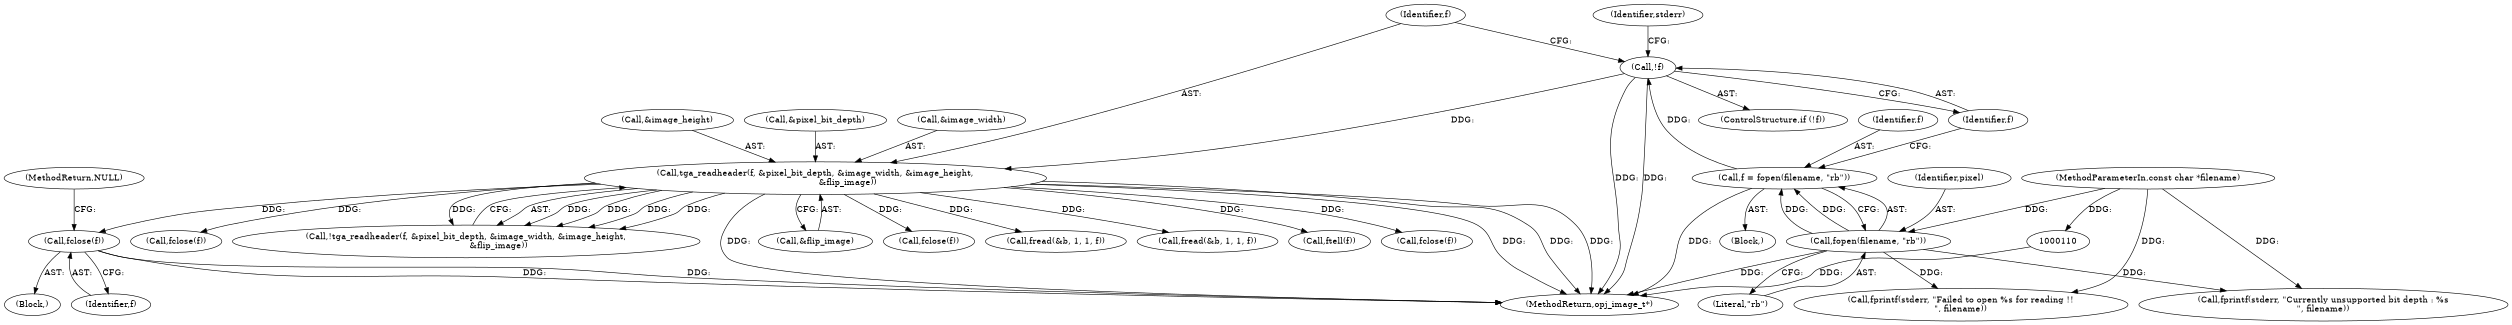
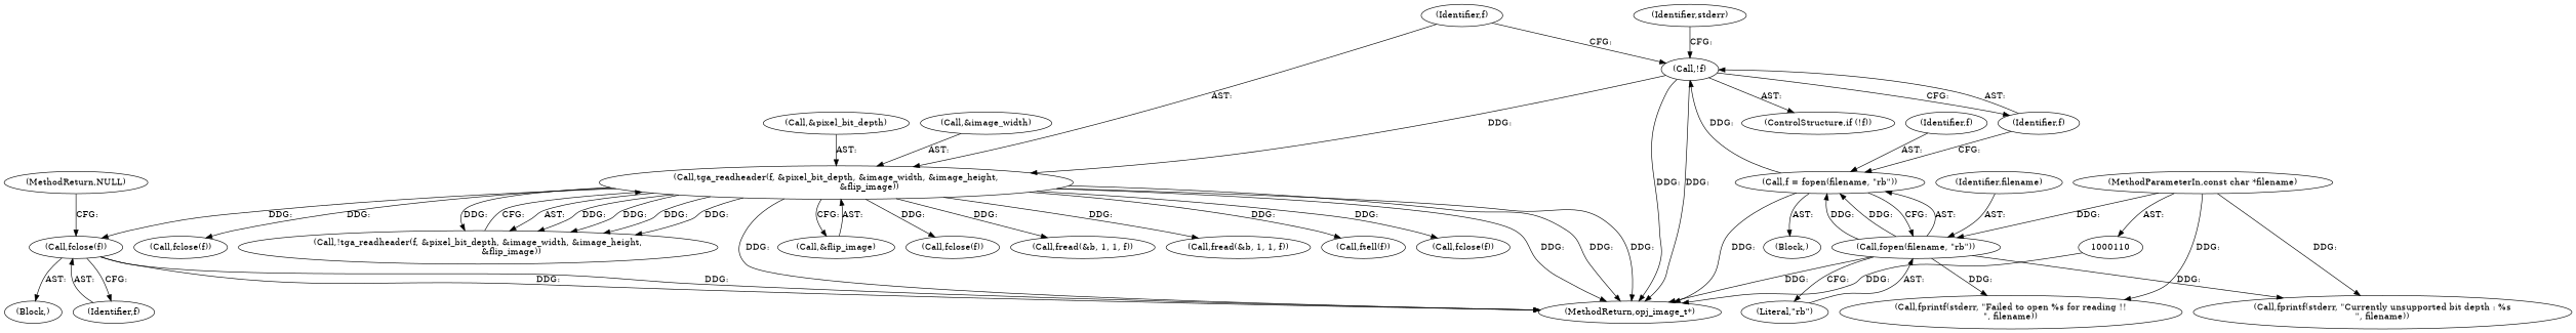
  digraph {
    n1 [label="(Call,fclose(f))"]
    n2 [label="(Block,)"]
    n3 [label="(Identifier,f)"]
    n4 [label="(MethodReturn,opj_image_t*)"]
    n5 [label="(Call,tga_readheader(f, &pixel_bit_depth, &image_width, &image_height,\n                        &flip_image))"]
    n6 [label="(Call,fclose(f))"]
    n7 [label="(Call,!tga_readheader(f, &pixel_bit_depth, &image_width, &image_height,\n                        &flip_image))"]
    n8 [label="(Call,&flip_image)"]
    n9 [label="(Call,fclose(f))"]
    n10 [label="(Call,fread(&b, 1, 1, f))"]
    n11 [label="(Call,fread(&b, 1, 1, f))"]
    n12 [label="(Call,ftell(f))"]
    n13 [label="(Call,fclose(f))"]
    n14 [label="(Call,!f)"]
    n15 [label="(ControlStructure,if (!f))"]
    n16 [label="(Identifier,f)"]
    n17 [label="(Call,f = fopen(filename, \"rb\"))"]
    n18 [label="(Call,fopen(filename, \"rb\"))"]
    n19 [label="(Block,)"]
    n20 [label="(Call,fprintf(stderr, \"Failed to open %s for reading !!\n\", filename))"]
    n21 [label="(Call,fprintf(stderr, \"Currently unsupported bit depth : %s\n\", filename))"]
    n22 [label="(Literal,\"rb\")"]
    n23 [label="(MethodParameterIn,const char *filename)"]
    1000110
-   n25 [label="(Call,&image_height)"]
    n26 [label="(Identifier,stderr)"]
    n27 [label="(Identifier,f)"]
-   n28 [label="(Identifier,pixel)"]
+   n28 [label="(Identifier,filename)"]
    n29 [label="(MethodReturn,NULL)"]
    n30 [label="(Call,&pixel_bit_depth)"]
    n31 [label="(Call,&image_width)"]
    n32 [label="(Identifier,f)"]
    n1 -> n2 [label="AST: "]
    n1 -> n3 [label="CFG: "]
    n1 -> n4 [label="DDG: "]
    n1 -> n4 [label="DDG: "]
    n3 -> n1 [label="AST: "]
    n5 -> n1 [label="DDG: "]
    n5 -> n4 [label="DDG: "]
    n5 -> n4 [label="DDG: "]
    n5 -> n4 [label="DDG: "]
    n5 -> n4 [label="DDG: "]
    n5 -> n6 [label="DDG: "]
    n5 -> n7 [label="AST: "]
    n5 -> n7 [label="DDG: "]
    n5 -> n7 [label="DDG: "]
    n5 -> n7 [label="DDG: "]
    n5 -> n7 [label="DDG: "]
    n5 -> n7 [label="DDG: "]
    n5 -> n8 [label="CFG: "]
    n5 -> n9 [label="DDG: "]
    n5 -> n10 [label="DDG: "]
    n5 -> n11 [label="DDG: "]
    n5 -> n12 [label="DDG: "]
    n5 -> n13 [label="DDG: "]
    n7 -> n5 [label="CFG: "]
    n8 -> n5 [label="AST: "]
    n14 -> n4 [label="DDG: "]
    n14 -> n4 [label="DDG: "]
    n14 -> n5 [label="DDG: "]
    n14 -> n15 [label="AST: "]
    n14 -> n16 [label="CFG: "]
    n16 -> n14 [label="AST: "]
    n16 -> n17 [label="CFG: "]
    n17 -> n4 [label="DDG: "]
    n17 -> n14 [label="DDG: "]
    n17 -> n18 [label="CFG: "]
    n17 -> n19 [label="AST: "]
    n18 -> n4 [label="DDG: "]
    n18 -> n17 [label="AST: "]
    n18 -> n17 [label="DDG: "]
    n18 -> n17 [label="DDG: "]
    n18 -> n20 [label="DDG: "]
    n18 -> n21 [label="DDG: "]
    n18 -> n22 [label="CFG: "]
    n22 -> n18 [label="AST: "]
    n23 -> n18 [label="DDG: "]
    n23 -> n20 [label="DDG: "]
    n23 -> n21 [label="DDG: "]
-   n23 -> 1000110 [label="DDG: "]
+   n23 -> 1000110 [label="AST: "]
    1000110 -> n4 [label="DDG: "]
-   n25 -> n5 [label="AST: "]
    n26 -> n14 [label="CFG: "]
    n27 -> n17 [label="AST: "]
    n28 -> n18 [label="AST: "]
    n29 -> n1 [label="CFG: "]
    n30 -> n5 [label="AST: "]
    n31 -> n5 [label="AST: "]
    n32 -> n5 [label="AST: "]
    n32 -> n14 [label="CFG: "]
  }
